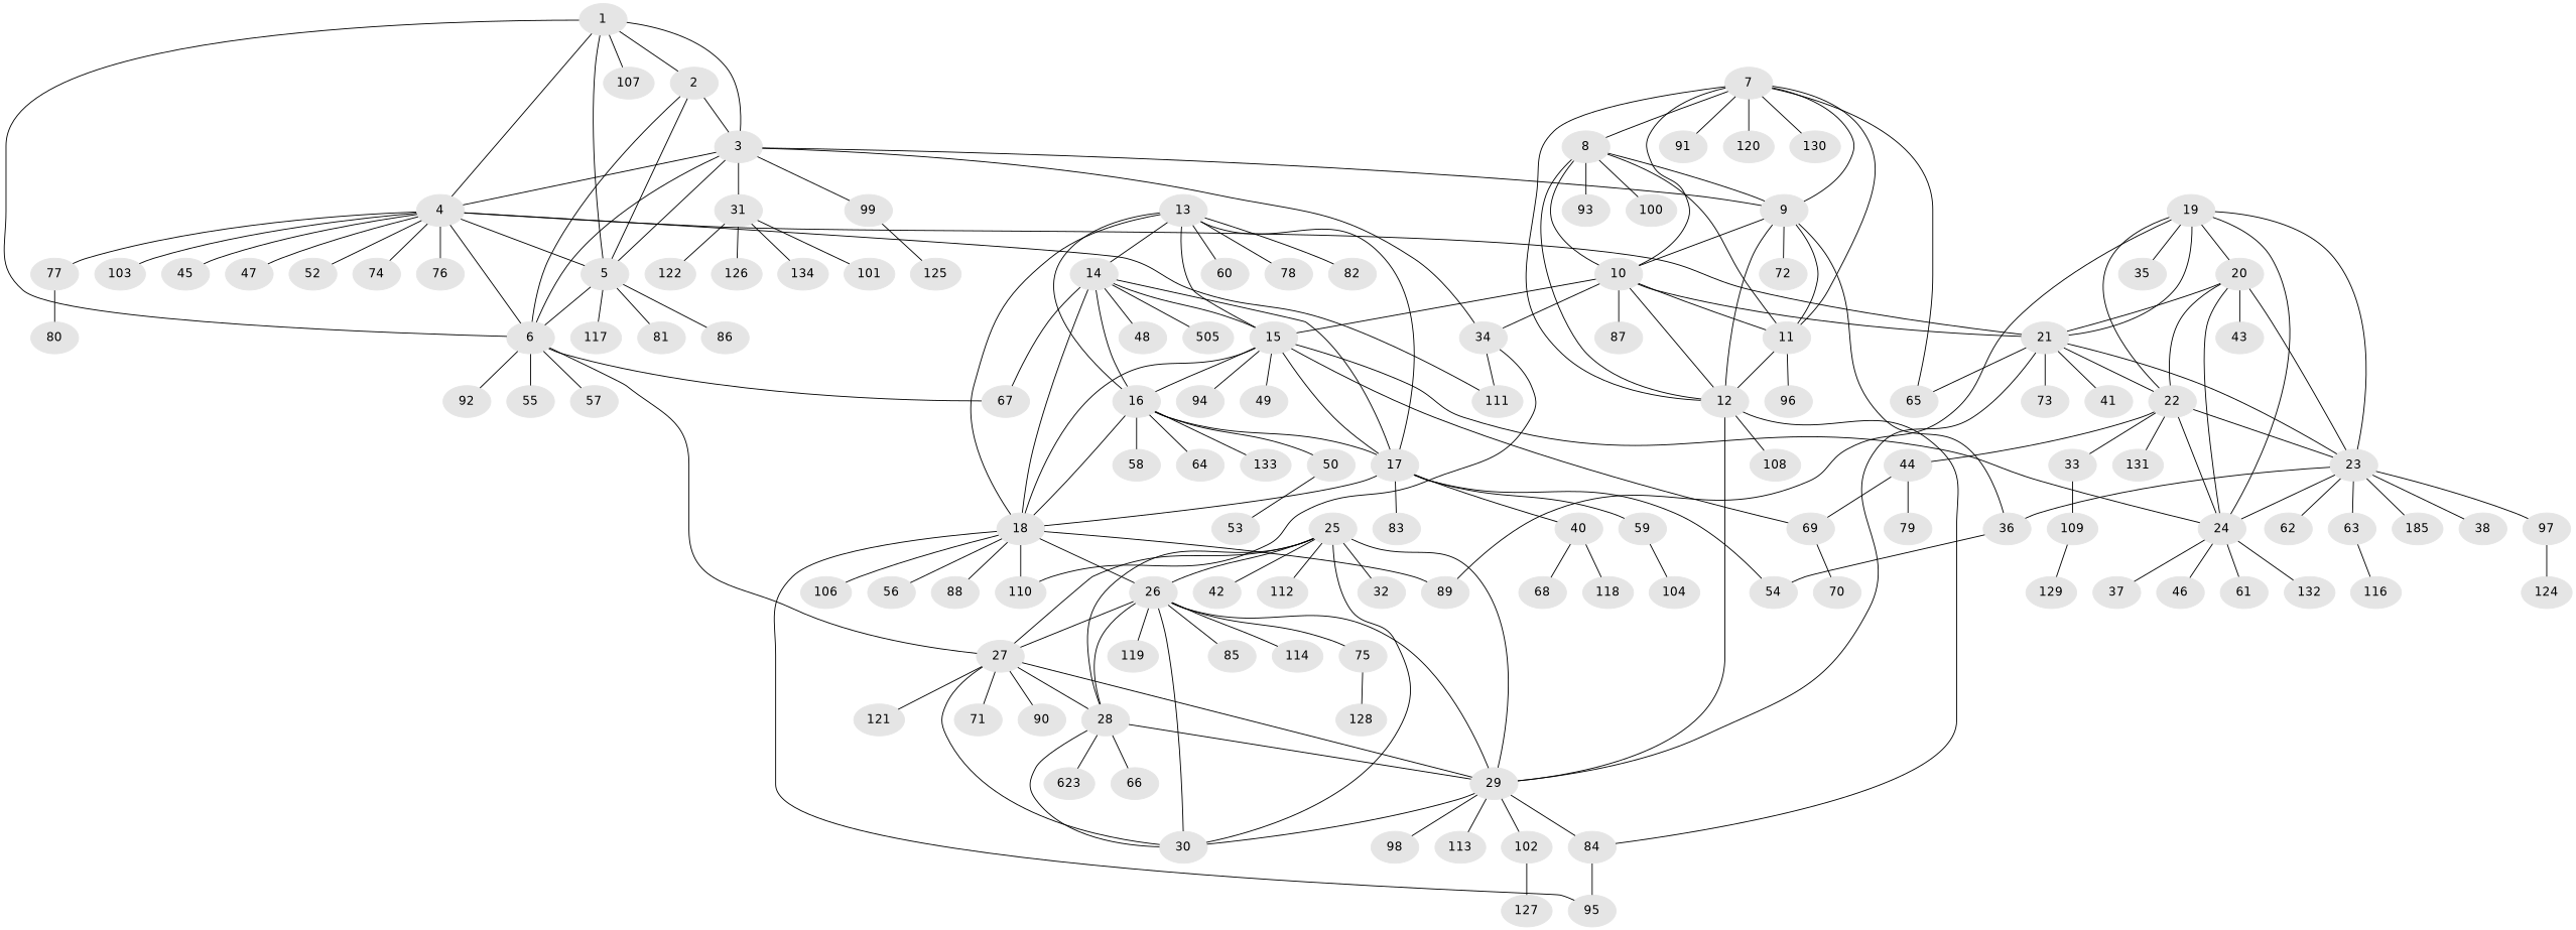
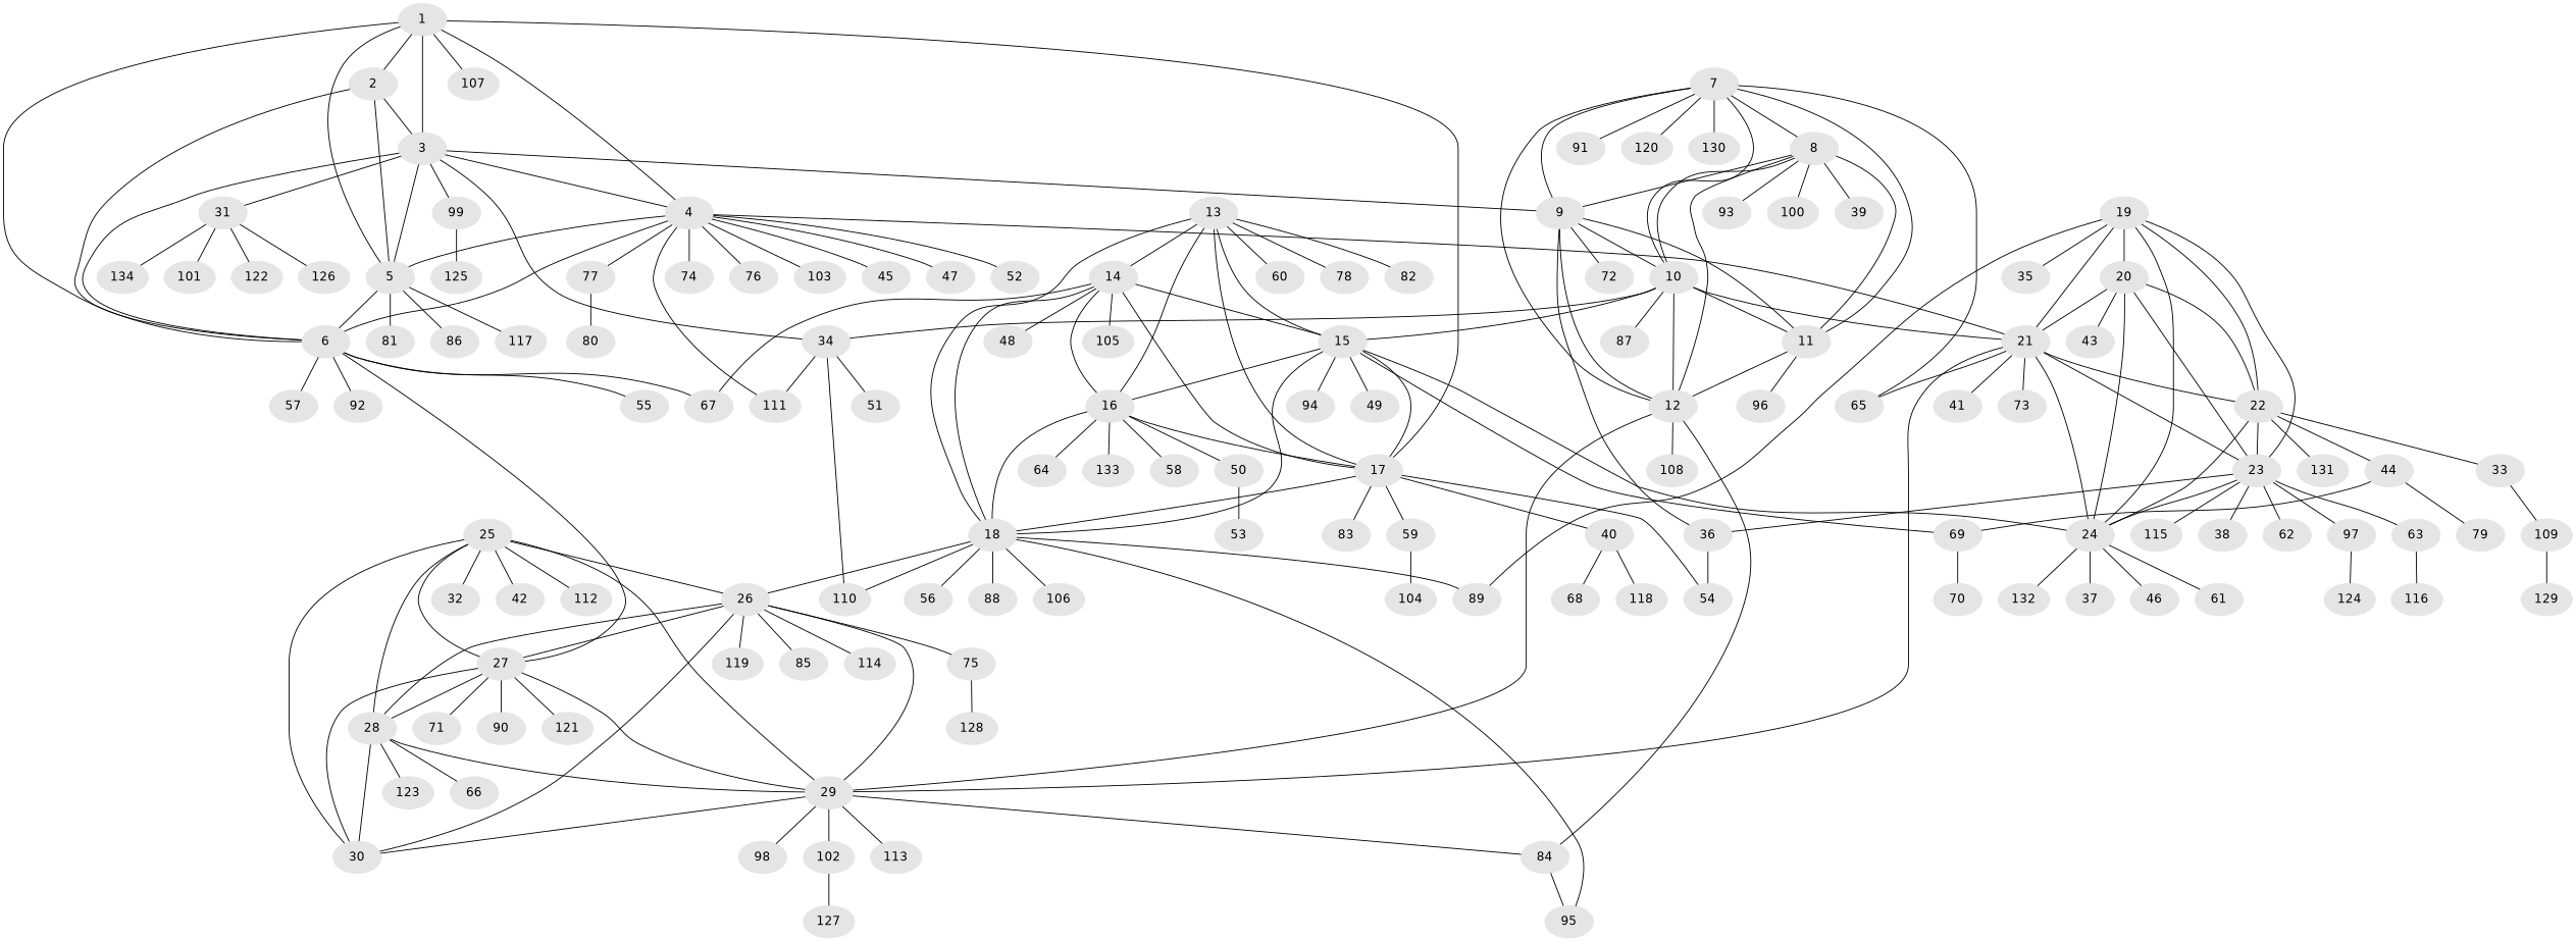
  graph {
    fontname="DejaVu Sans"
    node [color=gray90 fontname="DejaVu Sans" style=filled]
    edge [fontname="DejaVu Sans"]
    1
    2
    3
    4
    5
    6
    17
    107
    9
    31
    34
    99
    21
    45
    47
    52
    74
    76
    77
    103
    111
    81
    86
    117
    27
    55
    57
    67
    92
    18
    40
    54
    59
    83
    10
    11
    12
    36
    72
    101
    122
    126
    134
    110
+   51
    125
    65
    29
    24
    22
    23
    41
    73
    80
    28
    30
    71
    90
    121
    7
    8
    91
    120
    130
+   39
    93
    100
    15
    87
    96
    84
    108
    16
    49
    69
    94
    98
    102
    113
    95
    13
    14
    60
    78
    82
    48
-   105 [label=505]
+   105
    50
    58
    64
    133
    26
    56
    88
    89
    106
    37
    46
    61
    132
    70
    53
    68
    118
    104
    75
    85
    114
    119
    19
    20
    35
    43
    33
    44
    131
    38
    62
    63
    97
-   115 [label=185]
+   115
    109
    79
    116
    124
    25
    32
    42
    112
    66
-   123 [label=623]
+   123
    128
    127
    129
    1 -- 2
    1 -- 3
    1 -- 4
    1 -- 5
    1 -- 6
+   1 -- 17
    1 -- 107
    2 -- 3
    2 -- 5
    2 -- 6
    3 -- 4
    3 -- 5
    3 -- 6
    3 -- 9
    3 -- 31
    3 -- 34
    3 -- 99
    4 -- 5
    4 -- 6
    4 -- 21
    4 -- 45
    4 -- 47
    4 -- 52
    4 -- 74
    4 -- 76
    4 -- 77
    4 -- 103
    4 -- 111
    5 -- 6
    5 -- 81
    5 -- 86
    5 -- 117
    6 -- 27
    6 -- 55
    6 -- 57
    6 -- 67
    6 -- 92
    17 -- 18
    17 -- 40
    17 -- 54
    17 -- 59
    17 -- 83
    9 -- 10
    9 -- 11
    9 -- 12
    9 -- 36
    9 -- 72
    31 -- 101
    31 -- 122
    31 -- 126
    31 -- 134
    34 -- 111
    34 -- 110
+   34 -- 51
    99 -- 125
    21 -- 65
    21 -- 29
+   21 -- 24
    21 -- 22
    21 -- 23
    21 -- 41
    21 -- 73
    77 -- 80
    27 -- 29
    27 -- 28
    27 -- 30
    27 -- 71
    27 -- 90
    27 -- 121
    18 -- 110
    18 -- 95
    18 -- 26
    18 -- 56
    18 -- 88
    18 -- 89
    18 -- 106
    40 -- 68
    40 -- 118
    59 -- 104
    10 -- 34
    10 -- 21
    10 -- 11
    10 -- 12
    10 -- 15
    10 -- 87
    11 -- 12
    11 -- 96
    12 -- 29
    12 -- 84
    12 -- 108
    36 -- 54
    29 -- 30
    29 -- 84
    29 -- 98
    29 -- 102
    29 -- 113
    24 -- 37
    24 -- 46
    24 -- 61
    24 -- 132
    22 -- 24
    22 -- 23
    22 -- 33
    22 -- 44
    22 -- 131
    23 -- 36
    23 -- 24
    23 -- 38
    23 -- 62
    23 -- 63
    23 -- 97
    23 -- 115
    28 -- 29
    28 -- 30
    28 -- 66
    28 -- 123
    7 -- 9
    7 -- 10
    7 -- 11
    7 -- 12
    7 -- 65
    7 -- 8
    7 -- 91
    7 -- 120
    7 -- 130
    8 -- 9
    8 -- 10
    8 -- 11
    8 -- 12
+   8 -- 39
    8 -- 93
    8 -- 100
    15 -- 17
    15 -- 18
    15 -- 24
    15 -- 16
    15 -- 49
    15 -- 69
    15 -- 94
    84 -- 95
    16 -- 17
    16 -- 18
    16 -- 50
    16 -- 58
    16 -- 64
    16 -- 133
    69 -- 70
    102 -- 127
    13 -- 17
    13 -- 18
    13 -- 15
    13 -- 16
    13 -- 14
    13 -- 60
    13 -- 78
    13 -- 82
    14 -- 17
    14 -- 67
    14 -- 18
    14 -- 15
    14 -- 16
    14 -- 48
    14 -- 105
    50 -- 53
    26 -- 27
    26 -- 29
    26 -- 28
    26 -- 30
    26 -- 75
    26 -- 85
    26 -- 114
    26 -- 119
    75 -- 128
    19 -- 21
    19 -- 24
    19 -- 22
    19 -- 23
    19 -- 89
    19 -- 20
    19 -- 35
    20 -- 21
    20 -- 24
    20 -- 22
    20 -- 23
    20 -- 43
    33 -- 109
    44 -- 69
    44 -- 79
    63 -- 116
    97 -- 124
    109 -- 129
    25 -- 27
    25 -- 29
    25 -- 28
    25 -- 30
    25 -- 26
    25 -- 32
    25 -- 42
    25 -- 112
  }
